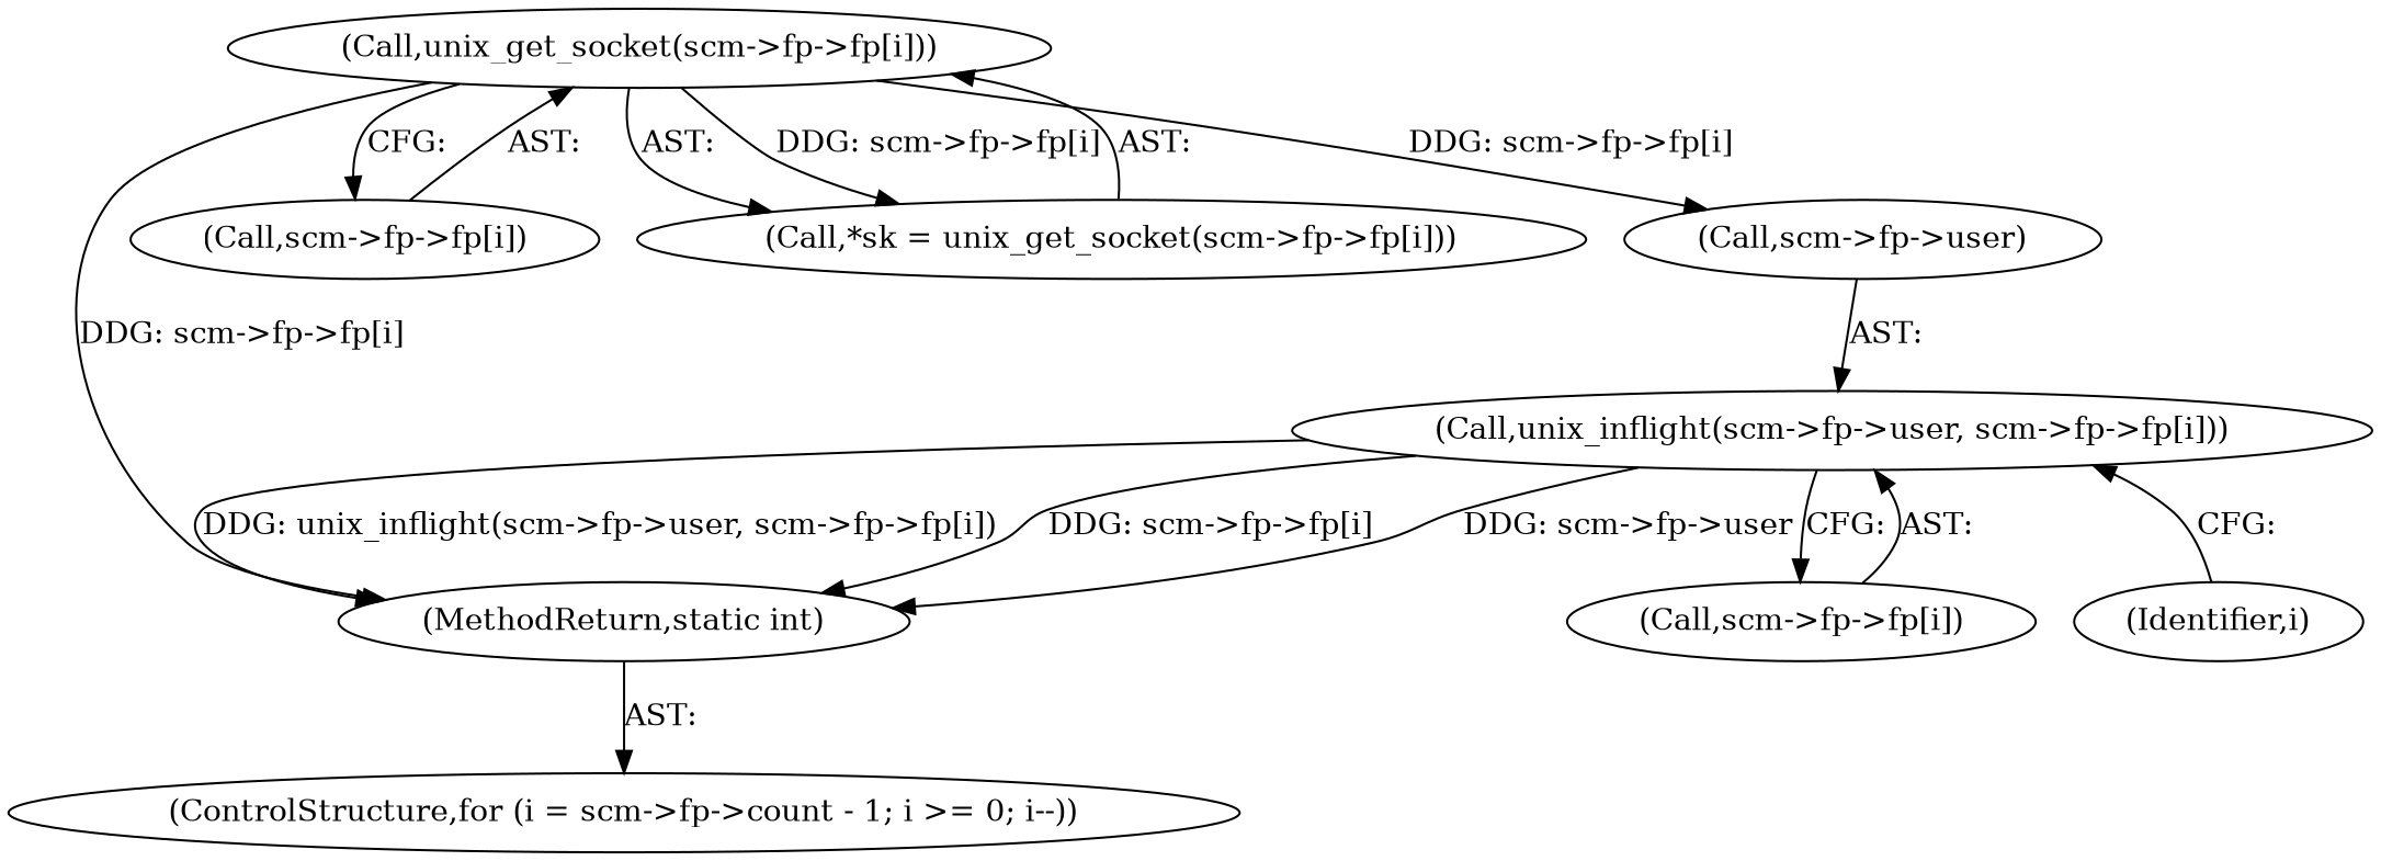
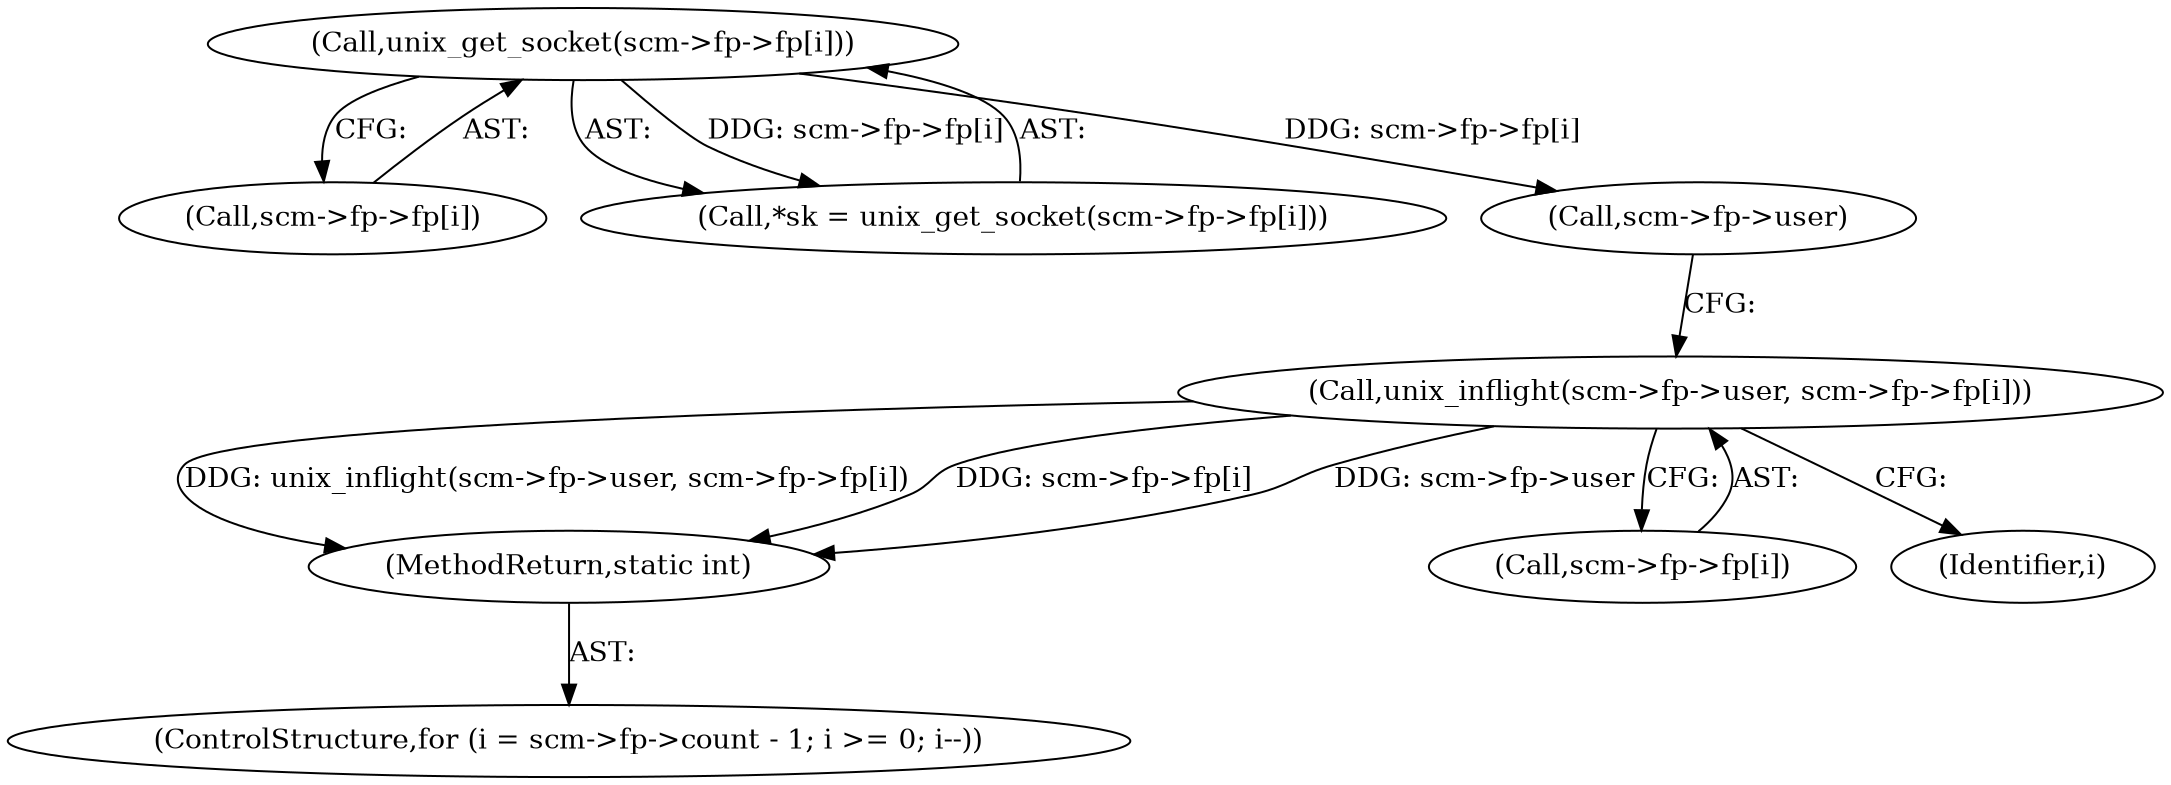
  digraph {
    n1 [label="(Call,unix_inflight(scm->fp->user, scm->fp->fp[i]))"]
    n2 [label="(Call,scm->fp->fp[i])"]
    n3 [label="(MethodReturn,static int)"]
    n4 [label="(ControlStructure,for (i = scm->fp->count - 1; i >= 0; i--))"]
    n5 [label="(Call,unix_get_socket(scm->fp->fp[i]))"]
    n6 [label="(Call,scm->fp->fp[i])"]
    n7 [label="(Call,*sk = unix_get_socket(scm->fp->fp[i]))"]
    n8 [label="(Call,scm->fp->user)"]
    n9 [label="(Identifier,i)"]
    n1 -> n2 [label="CFG: "]
    n1 -> n3 [label="DDG: unix_inflight(scm->fp->user, scm->fp->fp[i])"]
    n1 -> n3 [label="DDG: scm->fp->fp[i]"]
    n1 -> n3 [label="DDG: scm->fp->user"]
    n2 -> n1 [label="AST: "]
    n3 -> n4 [label="AST: "]
-   n5 -> n3 [label="DDG: scm->fp->fp[i]"]
    n5 -> n6 [label="CFG: "]
    n5 -> n7 [label="AST: "]
    n5 -> n7 [label="DDG: scm->fp->fp[i]"]
    n5 -> n8 [label="DDG: scm->fp->fp[i]"]
    n6 -> n5 [label="AST: "]
    n7 -> n5 [label="AST: "]
-   n8 -> n1 [label="AST: "]
-   n9 -> n1 [label="CFG: "]
+   n8 -> n1 [label="CFG: "]
+   n1 -> n9 [label="CFG: "]
  }
